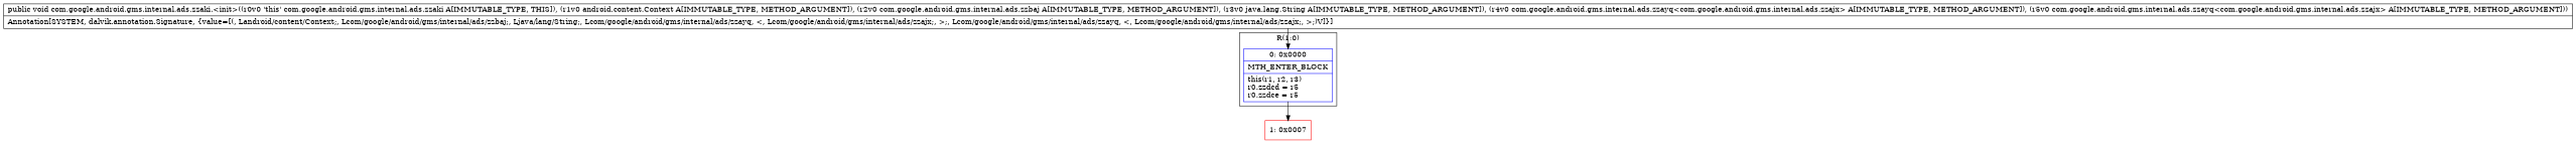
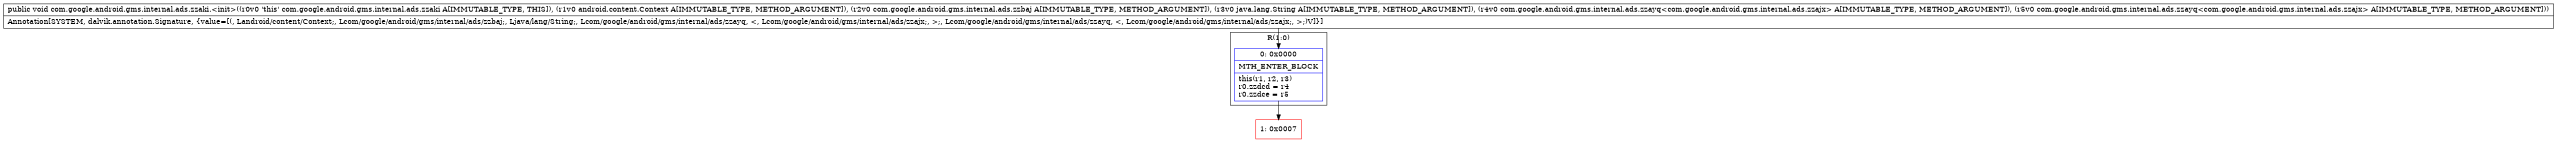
  digraph {
    node [shape=record]
-   n1 [color=blue label="{0\:\ 0x0000|MTH_ENTER_BLOCK\l|this(r1, r2, r3)\lr0.zzdcd = r5\lr0.zzdce = r5\l}"]
+   n1 [color=blue label="{0\:\ 0x0000|MTH_ENTER_BLOCK\l|this(r1, r2, r3)\lr0.zzdcd = r4\lr0.zzdce = r5\l}"]
    n2 [color=red label="{1\:\ 0x0007}"]
    n3 [label="{public void com.google.android.gms.internal.ads.zzaki.\<init\>((r0v0 'this' com.google.android.gms.internal.ads.zzaki A[IMMUTABLE_TYPE, THIS]), (r1v0 android.content.Context A[IMMUTABLE_TYPE, METHOD_ARGUMENT]), (r2v0 com.google.android.gms.internal.ads.zzbaj A[IMMUTABLE_TYPE, METHOD_ARGUMENT]), (r3v0 java.lang.String A[IMMUTABLE_TYPE, METHOD_ARGUMENT]), (r4v0 com.google.android.gms.internal.ads.zzayq\<com.google.android.gms.internal.ads.zzajx\> A[IMMUTABLE_TYPE, METHOD_ARGUMENT]), (r5v0 com.google.android.gms.internal.ads.zzayq\<com.google.android.gms.internal.ads.zzajx\> A[IMMUTABLE_TYPE, METHOD_ARGUMENT]))  | Annotation[SYSTEM, dalvik.annotation.Signature, \{value=[(, Landroid\/content\/Context;, Lcom\/google\/android\/gms\/internal\/ads\/zzbaj;, Ljava\/lang\/String;, Lcom\/google\/android\/gms\/internal\/ads\/zzayq, \<, Lcom\/google\/android\/gms\/internal\/ads\/zzajx;, \>;, Lcom\/google\/android\/gms\/internal\/ads\/zzayq, \<, Lcom\/google\/android\/gms\/internal\/ads\/zzajx;, \>;)V]\}]\l}"]
    subgraph cluster_1 {
      label="R(1:0)"
      n1
    }
    n1 -> n2
    n3 -> n1
  }
